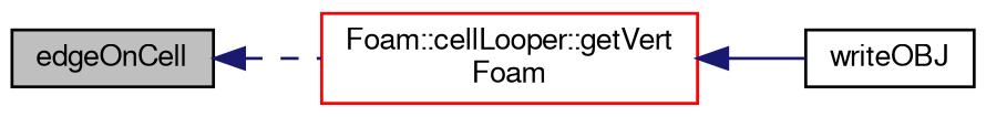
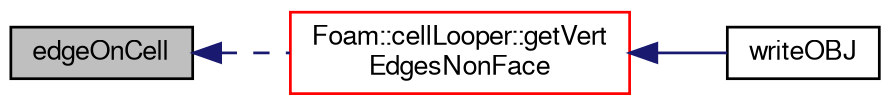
  digraph {
    rankdir=LR
    node [color=black fontname=FreeSans fontsize=10 shape=record]
    edge [color=midnightblue dir=back fontname=FreeSans fontsize=10 labelfontname=FreeSans labelfontsize=10]
    n1 [fillcolor=grey75 fontcolor=black height=0.2 label=edgeOnCell style=filled width=0.4]
-   n2 [color=red height=0.2 label="Foam::cellLooper::getVert\lFoam" width=0.4]
+   n2 [color=red height=0.2 label="Foam::cellLooper::getVert\lEdgesNonFace" width=0.4]
    n3 [height=0.2 label=writeOBJ width=0.4]
    n1 -> n2 [style=dashed]
    n2 -> n3 [style=solid]
  }
